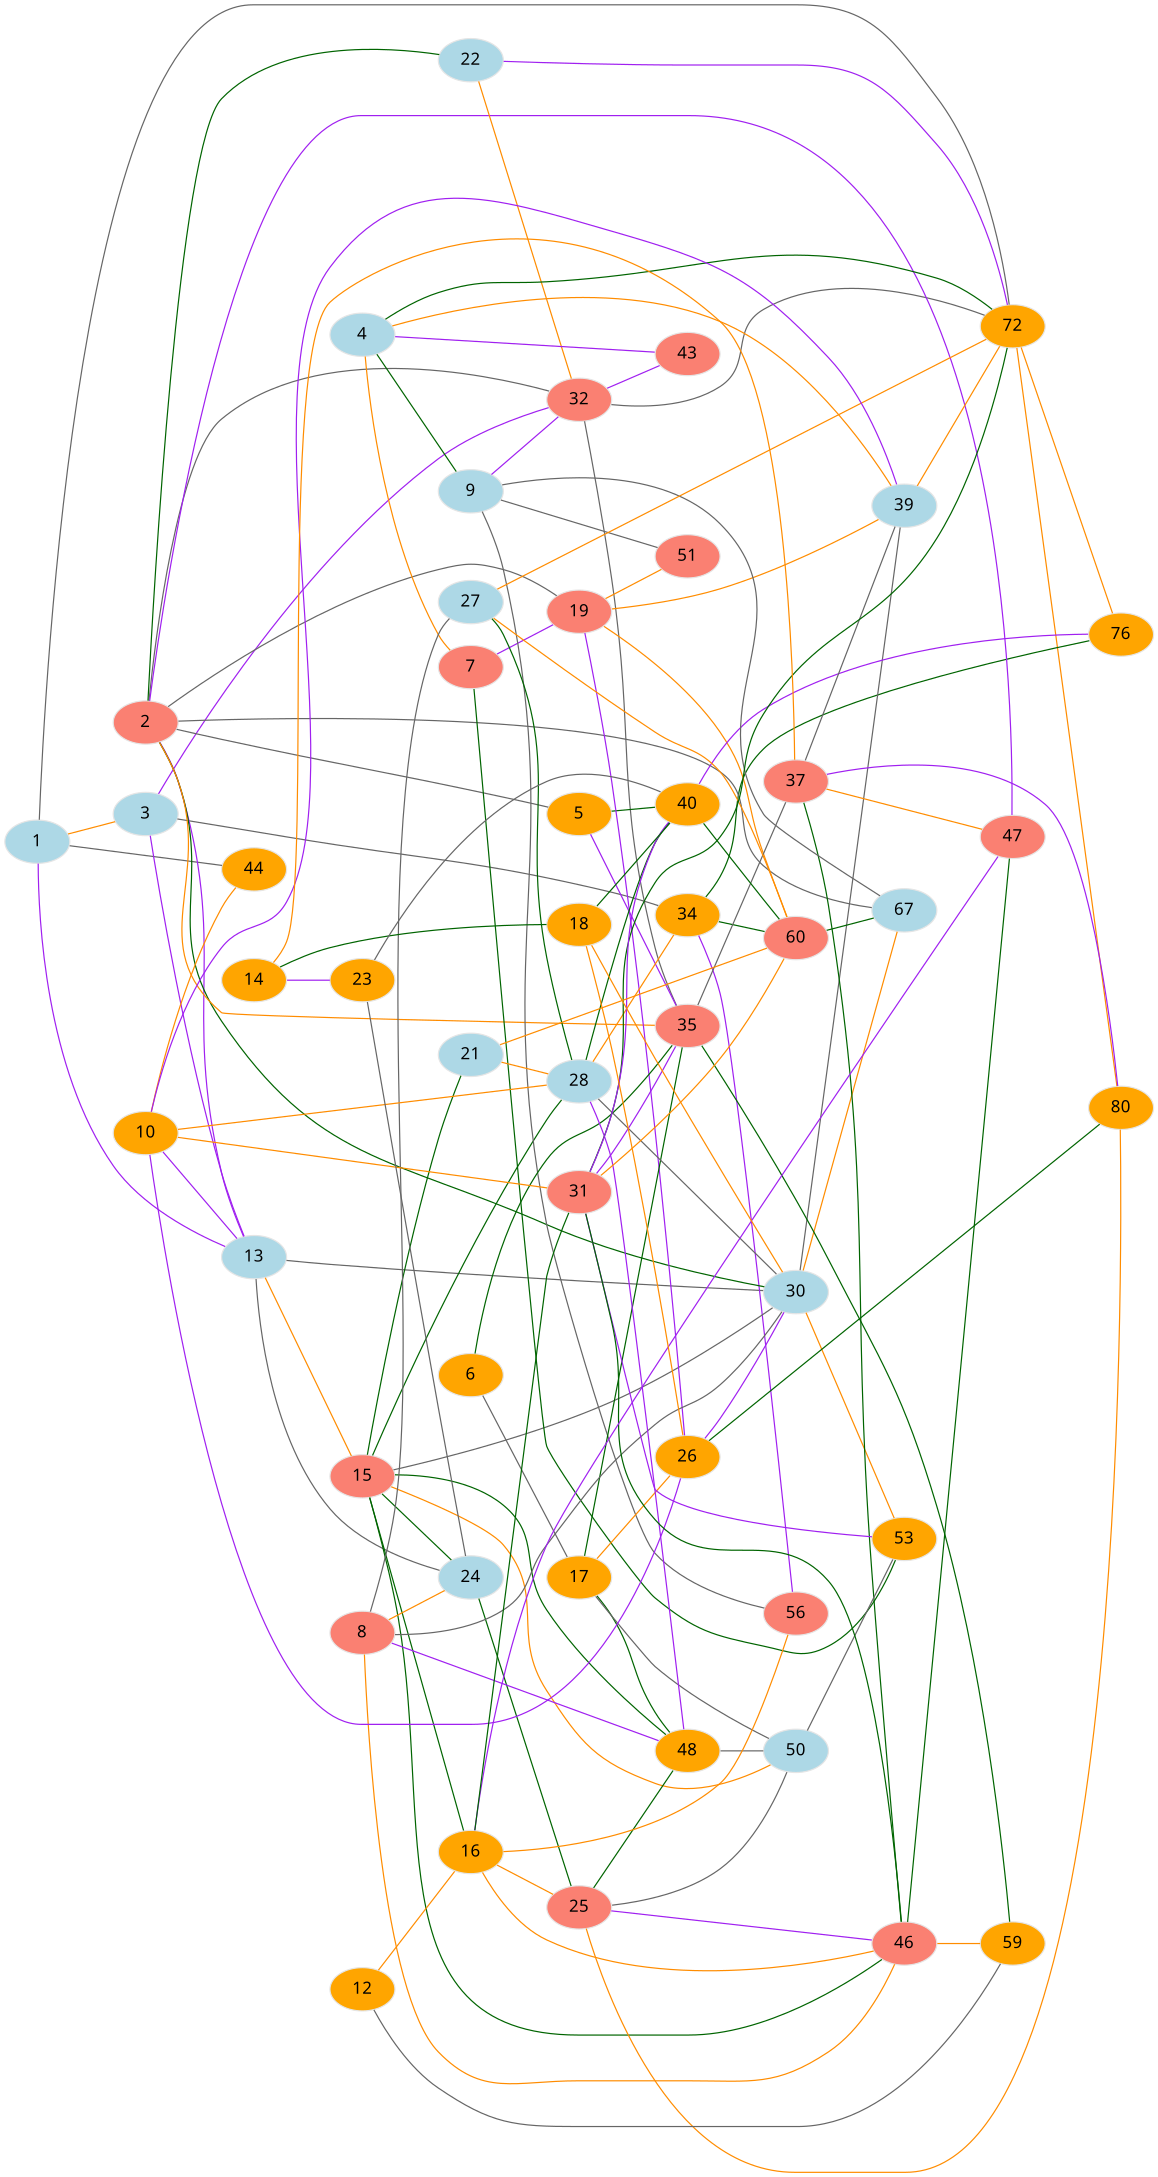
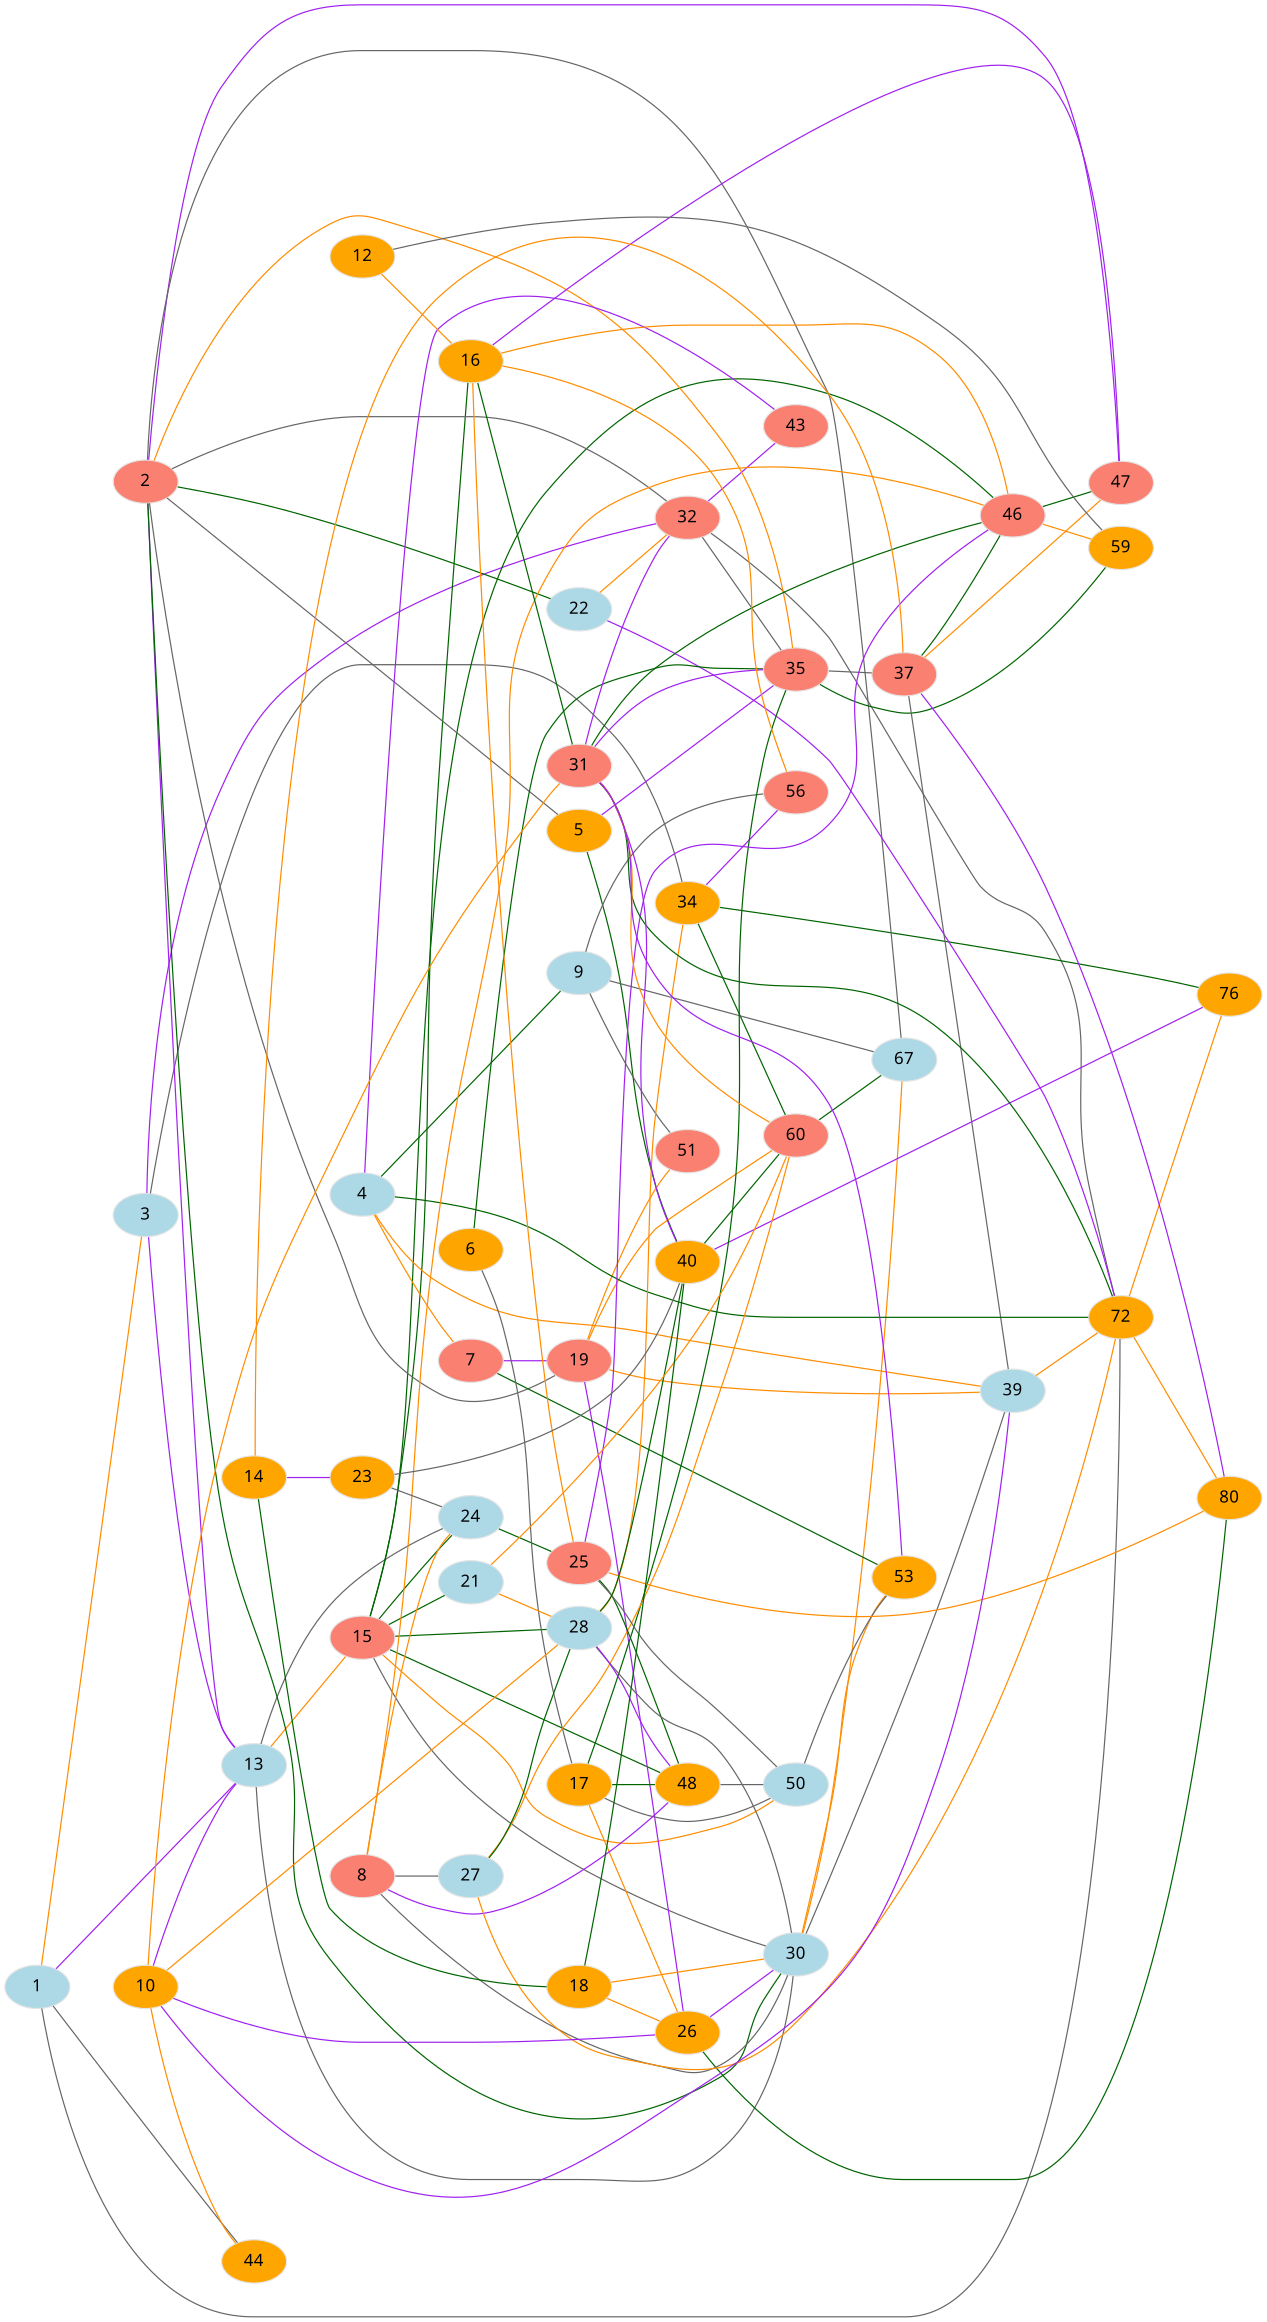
  graph {
    fontname="Noto Sans"
    rankdir=LR
    node [color=gray90 fillcolor=orange fontname="Noto Sans" style=filled]
    edge [color=darkorange fontname="Noto Sans"]
    1 [fillcolor=lightblue super="+11"]
    3 [fillcolor=lightblue]
    13 [fillcolor=lightblue super="+52"]
    44
    72 [super="+81"]
    32 [fillcolor=salmon super="+64"]
    34 [super="+38"]
    24 [fillcolor=lightblue super="+54"]
    30 [fillcolor=lightblue super="+49"]
    15 [fillcolor=salmon super="+77"]
    76
    80
    2 [fillcolor=salmon]
    5
    19 [fillcolor=salmon super="+20"]
    22 [fillcolor=lightblue]
    35 [fillcolor=salmon super="+41"]
    47 [fillcolor=salmon super="+66"]
    67 [fillcolor=lightblue super="+79"]
    40 [super="+61"]
    39 [fillcolor=lightblue super="+68"]
    51 [fillcolor=salmon]
    26 [super="+36"]
    60 [fillcolor=salmon super="+65"]
    43 [fillcolor=salmon]
    59
    37 [fillcolor=salmon super="+45"]
    56 [fillcolor=salmon]
    4 [fillcolor=lightblue super="+73"]
    7 [fillcolor=salmon]
    9 [fillcolor=lightblue]
    53 [super="+69"]
    17 [super="+33"]
    48 [super="+57"]
    50 [fillcolor=lightblue super="+75"]
    6
    8 [fillcolor=salmon super="+70"]
    27 [fillcolor=lightblue super="+29"]
    46 [fillcolor=salmon super="+74"]
    25 [fillcolor=salmon super="+58"]
    28 [fillcolor=lightblue super="+62"]
    10 [super="+78"]
    31 [fillcolor=salmon super="+71"]
    16 [super="+55"]
    12
    21 [fillcolor=lightblue super="+42"]
    18 [super="+63"]
    14
    23
    1 -- 3
    1 -- 13 [color=purple]
    1 -- 44 [color=gray40]
    1 -- 72 [color=gray40]
    3 -- 13 [color=purple]
    3 -- 32 [color=purple]
    3 -- 34 [color=gray40]
    13 -- 24 [color=gray40]
    13 -- 30 [color=gray40]
    13 -- 15
    72 -- 76
    72 -- 80
    32 -- 72 [color=gray40]
    32 -- 35 [color=gray40]
    32 -- 43 [color=purple]
    34 -- 76 [color=darkgreen]
    34 -- 60 [color=darkgreen]
    34 -- 56 [color=purple]
    24 -- 25 [color=darkgreen]
    30 -- 67
    30 -- 39 [color=gray40]
    30 -- 53
    15 -- 24 [color=darkgreen]
    15 -- 30 [color=gray40]
    15 -- 48 [color=darkgreen]
    15 -- 50
    15 -- 46 [color=darkgreen]
    15 -- 28 [color=darkgreen]
    15 -- 16 [color=darkgreen]
    15 -- 21 [color=darkgreen]
    2 -- 13 [color=purple]
    2 -- 32 [color=gray40]
    2 -- 30 [color=darkgreen]
    2 -- 5 [color=gray40]
    2 -- 19 [color=gray40]
    2 -- 22 [color=darkgreen]
    2 -- 35
    2 -- 47 [color=purple]
    2 -- 67 [color=gray40]
    5 -- 35 [color=purple]
    5 -- 40 [color=darkgreen]
    19 -- 39
    19 -- 51
    19 -- 26 [color=purple]
    19 -- 60
    22 -- 72 [color=purple]
    22 -- 32
    35 -- 59 [color=darkgreen]
    35 -- 37 [color=gray40]
    40 -- 76 [color=purple]
    40 -- 60 [color=darkgreen]
    39 -- 72
    26 -- 30 [color=purple]
    26 -- 80 [color=darkgreen]
    60 -- 67 [color=darkgreen]
    37 -- 80 [color=purple]
    37 -- 47 [weight=2]
    37 -- 39 [color=gray40]
    37 -- 46 [color=darkgreen]
    4 -- 72 [color=darkgreen]
    4 -- 39
    4 -- 43 [color=purple]
    4 -- 7
    4 -- 9 [color=darkgreen]
    7 -- 19 [color=purple]
    7 -- 53 [color=darkgreen]
    9 -- 67 [color=gray40]
    9 -- 51 [color=gray40]
    9 -- 56 [color=gray40]
    17 -- 35 [color=darkgreen]
    17 -- 26
    17 -- 48 [color=darkgreen]
    17 -- 50 [color=gray40]
    48 -- 50 [color=gray40]
    50 -- 53 [color=gray40]
    6 -- 35 [color=darkgreen]
    6 -- 17 [color=gray40]
    8 -- 24
    8 -- 30 [color=gray40]
    8 -- 48 [color=purple]
    8 -- 27 [color=gray40 weight=2]
    8 -- 46
    27 -- 72
    27 -- 60
    27 -- 28 [color=darkgreen]
    46 -- 47 [color=darkgreen]
    46 -- 59
    25 -- 80
    25 -- 48 [color=darkgreen]
    25 -- 50 [color=gray40]
    25 -- 46 [color=purple]
    28 -- 34
    28 -- 30 [color=gray40]
    28 -- 40 [color=darkgreen]
    28 -- 48 [color=purple]
    10 -- 13 [color=purple]
    10 -- 44
    10 -- 39 [color=purple]
    10 -- 26 [color=purple]
    10 -- 28
    10 -- 31
    31 -- 72 [color=darkgreen]
-   9 -- 32 [color=purple]
+   31 -- 32 [color=purple]
    31 -- 35 [color=purple]
    31 -- 40 [color=purple]
    31 -- 60
    31 -- 53 [color=purple]
    31 -- 46 [color=darkgreen]
    16 -- 47 [color=purple]
    16 -- 56
    16 -- 46
    16 -- 25
    16 -- 31 [color=darkgreen]
    12 -- 59 [color=gray40]
    12 -- 16
    21 -- 60
    21 -- 28
    18 -- 30
    18 -- 40 [color=darkgreen]
    18 -- 26
    14 -- 37
    14 -- 18 [color=darkgreen]
    14 -- 23 [color=purple]
    23 -- 24 [color=gray40]
    23 -- 40 [color=gray40]
  }
